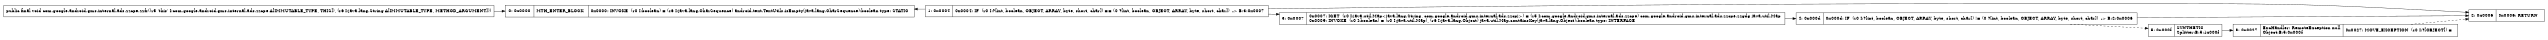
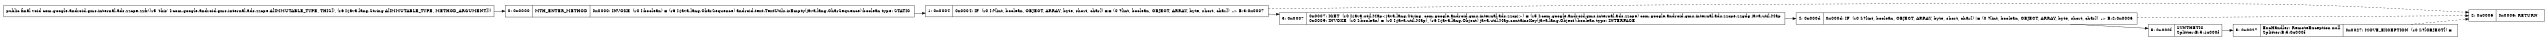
  digraph {
    rankdir=LR
    node [shape=record]
-   n1 [label="{0\:\ 0x0000|MTH_ENTER_BLOCK\l|0x0000: INVOKE  (r0 I:boolean) = (r6 I:java.lang.CharSequence) android.text.TextUtils.isEmpty(java.lang.CharSequence):boolean type: STATIC \l}"]
+   n1 [label="{0\:\ 0x0000|MTH_ENTER_METHOD\l|0x0000: INVOKE  (r0 I:boolean) = (r6 I:java.lang.CharSequence) android.text.TextUtils.isEmpty(java.lang.CharSequence):boolean type: STATIC \l}"]
    n2 [label="{1\:\ 0x0004|0x0004: IF  (r0 I:?[int, boolean, OBJECT, ARRAY, byte, short, char]) == (0 ?[int, boolean, OBJECT, ARRAY, byte, short, char])  \-\> B:3:0x0007 \l}"]
    n3 [label="{2\:\ 0x0006|0x0006: RETURN   \l}"]
    n4 [label="{3\:\ 0x0007|0x0007: IGET  (r0 I:java.util.Map\<java.lang.String, com.google.android.gms.internal.ads.zzcpj\>) = (r5 I:com.google.android.gms.internal.ads.zzcpe) com.google.android.gms.internal.ads.zzcpe.zzgdg java.util.Map \l0x0009: INVOKE  (r0 I:boolean) = (r0 I:java.util.Map), (r6 I:java.lang.Object) java.util.Map.containsKey(java.lang.Object):boolean type: INTERFACE \l}"]
    n5 [label="{4\:\ 0x000d|0x000d: IF  (r0 I:?[int, boolean, OBJECT, ARRAY, byte, short, char]) != (0 ?[int, boolean, OBJECT, ARRAY, byte, short, char])  \-\> B:2:0x0006 \l}"]
    n6 [label="{5\:\ 0x000f|SYNTHETIC\lSplitter:B:5:1x000f\l}"]
-   n7 [label="{8\:\ 0x0027|ExcHandler: RemoteException null\lObject:B:5:0x000f\l|0x0027: MOVE_EXCEPTION  (r0 I:?[OBJECT]) =  \l}"]
+   n7 [label="{8\:\ 0x0027|ExcHandler: RemoteException null\lSplitter:B:5:0x000f\l|0x0027: MOVE_EXCEPTION  (r0 I:?[OBJECT]) =  \l}"]
    n8 [label="{public final void com.google.android.gms.internal.ads.zzcpe.zzfr((r5 'this' I:com.google.android.gms.internal.ads.zzcpe A[IMMUTABLE_TYPE, THIS]), (r6 I:java.lang.String A[IMMUTABLE_TYPE, METHOD_ARGUMENT])) }"]
-   n2 -> n1
-   n2 -> n3 [style=solid]
+   n1 -> n2
+   n2 -> n3 [style=dashed]
    n2 -> n4
    n4 -> n5
-   n5 -> n3
-   n5 -> n6 [style=dashed]
+   n5 -> n3 [style=dashed]
+   n5 -> n6 [style=solid]
    n6 -> n7
    n7 -> n3 [style=dashed]
    n8 -> n1
  }
